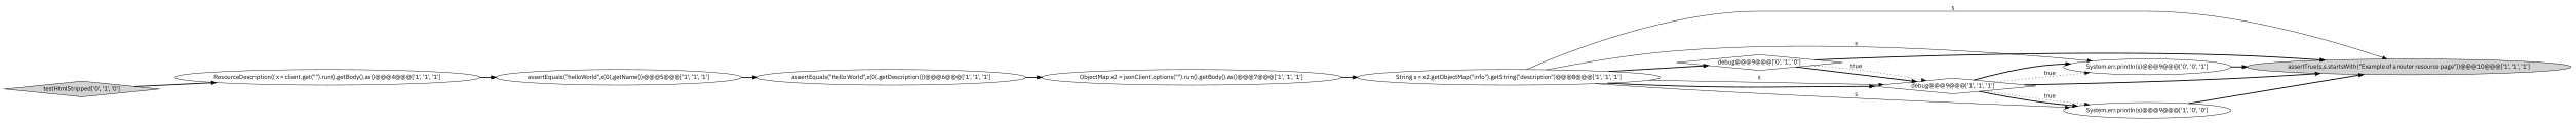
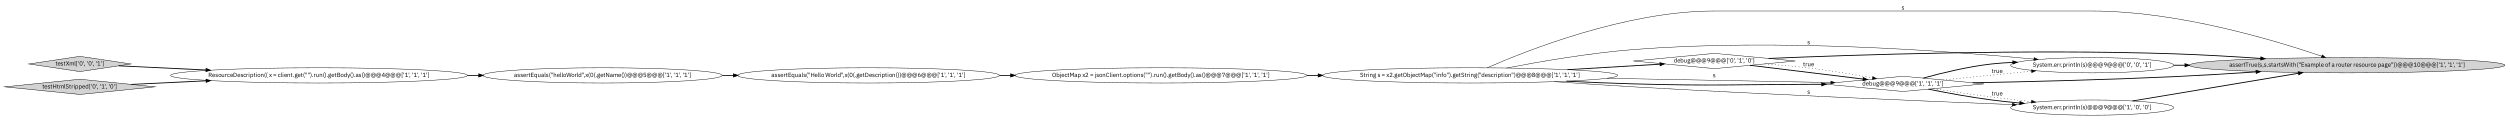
  digraph {
    fontname="IBM Plex Sans"
    rankdir=LR
    node [fillcolor=white fontname="IBM Plex Sans" shape=ellipse style=filled]
    edge [fontname="IBM Plex Sans" style=bold]
    n1 [label="ResourceDescription(( x = client.get(\"\").run().getBody().as()@@@4@@@['1', '1', '1']"]
    n2 [label="assertEquals(\"helloWorld\",x(0(.getName())@@@5@@@['1', '1', '1']"]
    n3 [label="assertEquals(\"Hello World\",x(0(.getDescription())@@@6@@@['1', '1', '1']"]
    n4 [label="System.err.println(s)@@@9@@@['0', '0', '1']"]
    n5 [fillcolor=lightgray label="assertTrue(s,s.startsWith(\"Example of a router resource page\"))@@@10@@@['1', '1', '1']"]
    n6 [label="ObjectMap x2 = jsonClient.options(\"\").run().getBody().as()@@@7@@@['1', '1', '1']"]
    n7 [label="String s = x2.getObjectMap(\"info\").getString(\"description\")@@@8@@@['1', '1', '1']"]
+   n8 [fillcolor=lightgray label="testXml['0', '0', '1']" shape=diamond]
    n9 [label="debug@@@9@@@['0', '1', '0']" shape=diamond]
    n10 [label="System.err.println(s)@@@9@@@['1', '0', '0']"]
    n11 [label="debug@@@9@@@['1', '1', '1']" shape=diamond]
    n12 [fillcolor=lightgray label="testHtmlStripped['0', '1', '0']" shape=diamond]
    n1 -> n2
    n2 -> n3
    n3 -> n6
    n4 -> n5
    n6 -> n7
    n7 -> n4 [label=s style=solid]
    n7 -> n5 [label=s style=solid]
    n7 -> n9
    n7 -> n10 [label=s style=solid]
    n7 -> n11 [label=s style=solid]
    n7 -> n11
+   n8 -> n1
    n9 -> n5
    n9 -> n11 [label=true style=dotted]
    n9 -> n11
    n10 -> n5
    n11 -> n4
    n11 -> n4 [label=true style=dotted]
    n11 -> n5
    n11 -> n10 [label=true style=dotted]
    n11 -> n10
    n12 -> n1
  }
